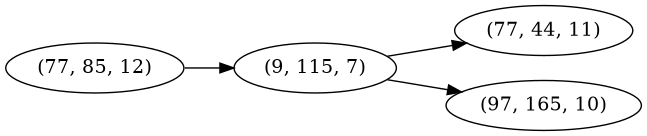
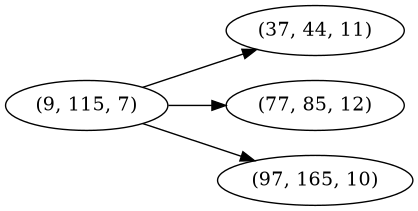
  digraph {
    rankdir=LR
    "(9, 115, 7)"
-   "(37, 44, 11)" [label="(77, 44, 11)"]
+   "(37, 44, 11)"
    "(77, 85, 12)"
    n4 [label="(97, 165, 10)"]
    "(9, 115, 7)" -> "(37, 44, 11)"
-   "(77, 85, 12)" -> "(9, 115, 7)"
+   "(9, 115, 7)" -> "(77, 85, 12)"
    "(9, 115, 7)" -> n4
  }
